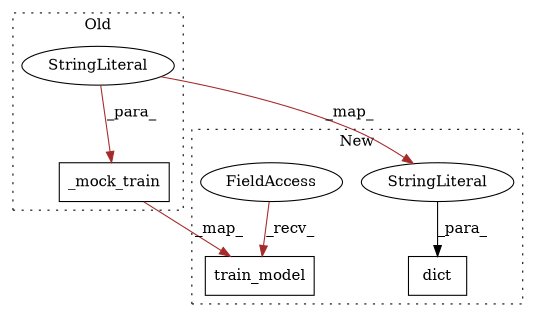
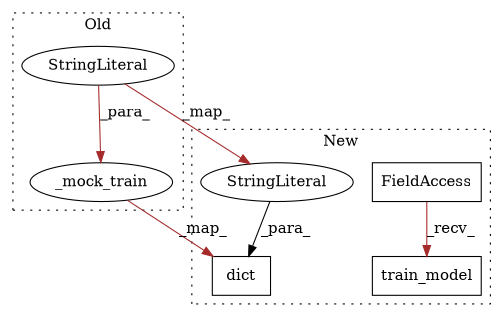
  digraph {
    node [a=32 l="12,1" shape=box]
    edge [color=brown]
-   n1 [label=_mock_train s="2162,2292"]
+   n1 [label=_mock_train s="2162,2292" shape=ellipse]
    n2 [a=45 l=38 label=StringLiteral s=2174 shape=ellipse]
    n3 [l="5,1" label=dict s="1380,1496"]
    n4 [a=45 l=31 label=StringLiteral s=1385 shape=ellipse]
    n5 [label=train_model s="1368,1497"]
-   n6 [a=22 l=6 label=FieldAccess s=1342 shape=ellipse]
+   n6 [a=22 l=6 label=FieldAccess s=1342]
    subgraph cluster_1 {
      label=Old
      style=dotted
      n1
      n2
    }
    subgraph cluster_2 {
      label=New
      style=dotted
      n3
      n4
      n5
      n6
    }
-   n1 -> n5 [label=_map_]
+   n1 -> n3 [label=_map_]
    n2 -> n1 [label=_para_]
    n2 -> n4 [label=_map_]
    n4 -> n3 [color=black label=_para_]
    n6 -> n5 [label=_recv_]
  }
